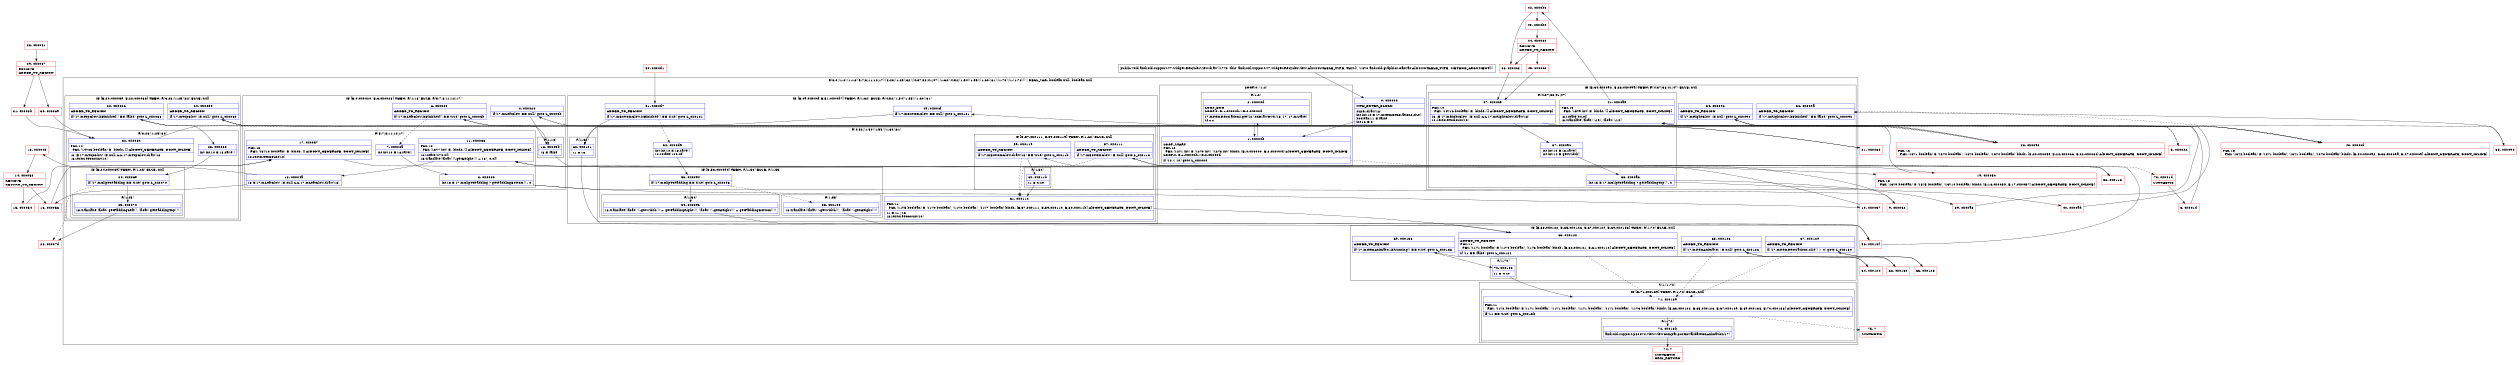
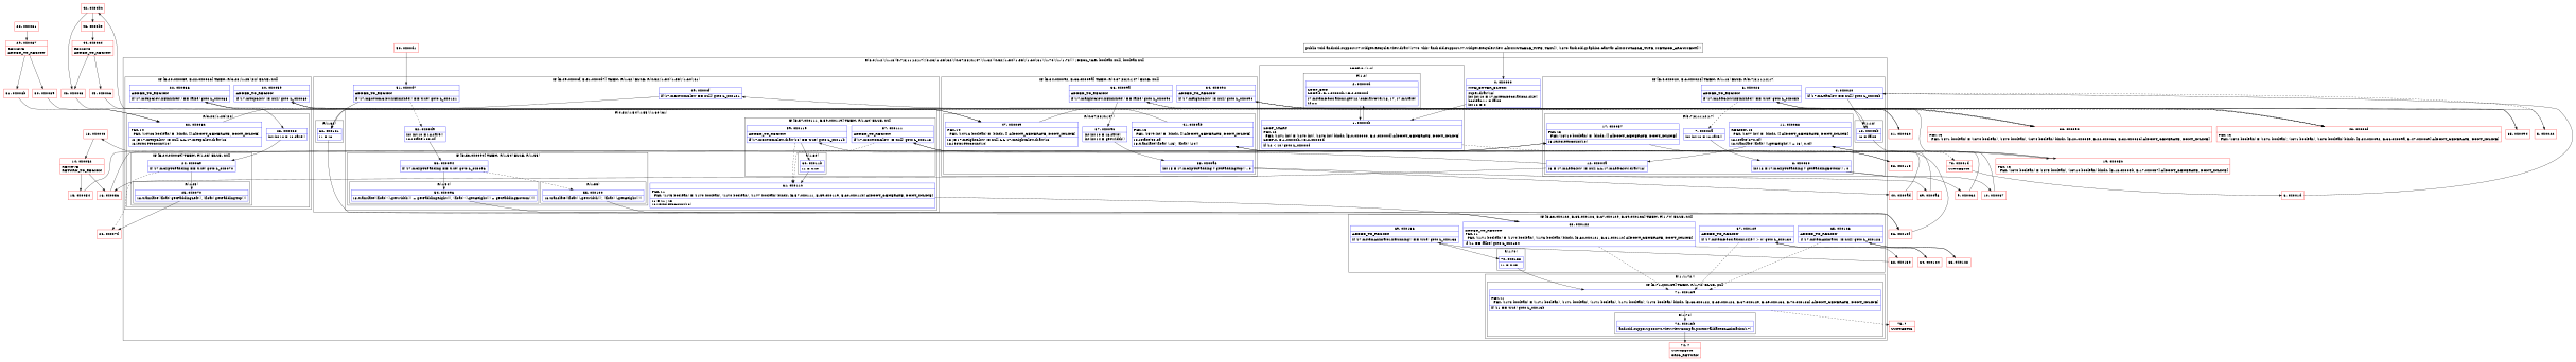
  digraph {
    node [color=blue shape=record]
    n1 [label="{2\:\ 0x000d|LOOP_END\lLOOP:0: B:1:0x000b\-\>B:2:0x000d\l|r7.mItemDecorations.get(r2).onDrawOver(r8, r7, r7.mState)\lr2++\l}"]
    n2 [label="{1\:\ 0x000b|LOOP_START\lPHI: r2 \l  PHI: (r2v1 int) = (r2v0 int), (r2v3 int) binds: [B:0:0x0000, B:2:0x000d] A[DONT_GENERATE, DONT_INLINE]\lLOOP:0: B:1:0x000b\-\>B:2:0x000d\l|if (r2 \< r0) goto L_0x000d\l}"]
    n3 [label="{18\:\ 0x005b|r3 = false\l}"]
    n4 [label="{7\:\ 0x002a|int int r0 = r8.save()\l}"]
    n5 [label="{8\:\ 0x0030|int r3 = r7.mClipToPadding ? getPaddingBottom() : 0\l}"]
-   n6 [label="{11\:\ 0x0038|PHI: r3 \l  PHI: (r3v7 int) =  binds: [] A[DONT_GENERATE, DONT_INLINE]\l|r8.rotate(270.0f)\lr8.translate((float) ((\-getHeight()) + r3), 0.0f)\l}"]
+   n6 [label="{11\:\ 0x0038|REGION: r3 \l  PHI: (r3v7 int) =  binds: [] A[DONT_GENERATE, DONT_INLINE]\l|r8.rotate(270.0f)\lr8.translate((float) ((\-getHeight()) + r3), 0.0f)\l}"]
    n7 [label="{12\:\ 0x004a|r3 = r7.mLeftGlow != null && r7.mLeftGlow.draw(r8)\l}"]
    n8 [label="{17\:\ 0x0057|PHI: r3 \l  PHI: (r3v10 boolean) =  binds: [] A[DONT_GENERATE, DONT_INLINE]\l|r8.restoreToCount(r0)\l}"]
    n9 [label="{4\:\ 0x0020|if (r7.mLeftGlow == null) goto L_0x005b\l}"]
    n10 [label="{6\:\ 0x0028|ADDED_TO_REGION\l|if (r7.mLeftGlow.isFinished() == true) goto L_0x005b\l}"]
    n11 [label="{25\:\ 0x0070|r8.translate((float) getPaddingLeft(), (float) getPaddingTop())\l}"]
    n12 [label="{24\:\ 0x006e|if (r7.mClipToPadding == true) goto L_0x0070\l}"]
    n13 [label="{23\:\ 0x0068|int int r0 = r8.save()\l}"]
    n14 [label="{32\:\ 0x008c|PHI: r4 \l  PHI: (r4v23 boolean) =  binds: [] A[DONT_GENERATE, DONT_INLINE]\l|r3 \|= r7.mTopGlow != null && r7.mTopGlow.draw(r8)\lr8.restoreToCount(r0)\l}"]
    n15 [label="{20\:\ 0x005e|ADDED_TO_REGION\l|if (r7.mTopGlow != null) goto L_0x0060\l}"]
    n16 [label="{22\:\ 0x0066|ADDED_TO_REGION\l|if (r7.mTopGlow.isFinished() == false) goto L_0x0068\l}"]
    n17 [label="{37\:\ 0x009c|int int r0 = r8.save()\lint int r4 = getWidth()\l}"]
    n18 [label="{38\:\ 0x00a6|int r5 = r7.mClipToPadding ? getPaddingTop() : 0\l}"]
    n19 [label="{41\:\ 0x00ae|PHI: r5 \l  PHI: (r5v9 int) =  binds: [] A[DONT_GENERATE, DONT_INLINE]\l|r8.rotate(90.0f)\lr8.translate((float) (\-r5), (float) (\-r4))\l}"]
    n20 [label="{47\:\ 0x00c9|PHI: r4 \l  PHI: (r4v16 boolean) =  binds: [] A[DONT_GENERATE, DONT_INLINE]\l|r3 \|= r7.mRightGlow != null && r7.mRightGlow.draw(r8)\lr8.restoreToCount(r0)\l}"]
    n21 [label="{34\:\ 0x0092|ADDED_TO_REGION\l|if (r7.mRightGlow != null) goto L_0x0094\l}"]
    n22 [label="{36\:\ 0x009a|ADDED_TO_REGION\l|if (r7.mRightGlow.isFinished() == false) goto L_0x009c\l}"]
    n23 [label="{62\:\ 0x0121|r1 = r3\l}"]
    n24 [label="{54\:\ 0x00e6|r8.translate((float) ((\-getWidth()) + getPaddingRight()), (float) ((\-getHeight()) + getPaddingBottom()))\l}"]
    n25 [label="{55\:\ 0x0100|r8.translate((float) (\-getWidth()), (float) (\-getHeight()))\l}"]
    n26 [label="{53\:\ 0x00e4|if (r7.mClipToPadding == true) goto L_0x00e6\l}"]
    n27 [label="{60\:\ 0x011b|r1 = true\l}"]
    n28 [label="{57\:\ 0x0111|ADDED_TO_REGION\l|if (r7.mBottomGlow != null) goto L_0x0113\l}"]
    n29 [label="{59\:\ 0x0119|ADDED_TO_REGION\l|if (r7.mBottomGlow.draw(r8) == true) goto L_0x011b\l}"]
    n30 [label="{52\:\ 0x00d9|int int r0 = r8.save()\lr8.rotate(180.0f)\l}"]
    n31 [label="{61\:\ 0x011c|PHI: r1 \l  PHI: (r1v5 boolean) = (r1v0 boolean), (r1v0 boolean), (r1v7 boolean) binds: [B:57:0x0111, B:59:0x0119, B:60:0x011b] A[DONT_GENERATE, DONT_INLINE]\l|r1 = r1 \| r3\lr8.restoreToCount(r0)\l}"]
    n32 [label="{49\:\ 0x00cf|if (r7.mBottomGlow == null) goto L_0x0121\l}"]
    n33 [label="{51\:\ 0x00d7|ADDED_TO_REGION\l|if (r7.mBottomGlow.isFinished() == true) goto L_0x0121\l}"]
    n34 [label="{70\:\ 0x0138|r1 = true\l}"]
    n35 [label="{63\:\ 0x0122|ADDED_TO_REGION\lPHI: r1 \l  PHI: (r1v1 boolean) = (r1v4 boolean), (r1v6 boolean) binds: [B:62:0x0121, B:61:0x011c] A[DONT_GENERATE, DONT_INLINE]\l|if (r1 == false) goto L_0x0124\l}"]
    n36 [label="{65\:\ 0x0126|ADDED_TO_REGION\l|if (r7.mItemAnimator != null) goto L_0x0128\l}"]
    n37 [label="{67\:\ 0x012e|ADDED_TO_REGION\l|if (r7.mItemDecorations.size() \> 0) goto L_0x0130\l}"]
    n38 [label="{69\:\ 0x0136|ADDED_TO_REGION\l|if (r7.mItemAnimator.isRunning() == true) goto L_0x0138\l}"]
    n39 [label="{72\:\ 0x013b|android.support.p000v4.view.ViewCompat.postInvalidateOnAnimation(r7)\l}"]
    n40 [label="{71\:\ 0x0139|PHI: r1 \l  PHI: (r1v2 boolean) = (r1v1 boolean), (r1v1 boolean), (r1v1 boolean), (r1v1 boolean), (r1v3 boolean) binds: [B:63:0x0122, B:65:0x0126, B:67:0x012e, B:69:0x0136, B:70:0x0138] A[DONT_GENERATE, DONT_INLINE]\l|if (r1 == true) goto L_0x013b\l}"]
    n41 [label="{0\:\ 0x0000|MTH_ENTER_BLOCK\l|super.draw(r8)\lint int r0 = r7.mItemDecorations.size()\lboolean r1 = false\lint r2 = 0\l}"]
    n42 [color=red label="{73\:\ 0x001d|SYNTHETIC\l}"]
    n43 [color=red label="{19\:\ 0x005c|PHI: r3 \l  PHI: (r3v0 boolean) = (r3v5 boolean), (r3v10 boolean) binds: [B:18:0x005b, B:17:0x0057] A[DONT_GENERATE, DONT_INLINE]\l}"]
    n44 [color=red label="{9\:\ 0x0032}"]
    n45 [color=red label="{10\:\ 0x0037}"]
    n46 [color=red label="{13\:\ 0x004c}"]
    n47 [color=red label="{16\:\ 0x0056}"]
    n48 [color=red label="{5\:\ 0x0022}"]
    n49 [color=red label="{26\:\ 0x007d}"]
    n50 [color=red label="{33\:\ 0x0090|PHI: r3 \l  PHI: (r3v1 boolean) = (r3v0 boolean), (r3v0 boolean), (r3v4 boolean) binds: [B:20:0x005e, B:22:0x0066, B:32:0x008c] A[DONT_GENERATE, DONT_INLINE]\l}"]
    n51 [color=red label="{21\:\ 0x0060}"]
    n52 [color=red label="{39\:\ 0x00a8}"]
    n53 [color=red label="{40\:\ 0x00ad}"]
    n54 [color=red label="{42\:\ 0x00bc}"]
    n55 [color=red label="{48\:\ 0x00cd|PHI: r3 \l  PHI: (r3v2 boolean) = (r3v1 boolean), (r3v1 boolean), (r3v3 boolean) binds: [B:34:0x0092, B:36:0x009a, B:47:0x00c9] A[DONT_GENERATE, DONT_INLINE]\l}"]
    n56 [color=red label="{35\:\ 0x0094}"]
    n57 [color=red label="{56\:\ 0x010f}"]
    n58 [color=red label="{58\:\ 0x0113}"]
    n59 [color=red label="{64\:\ 0x0124}"]
    n60 [color=red label="{66\:\ 0x0128}"]
    n61 [color=red label="{68\:\ 0x0130}"]
    n62 [color=red label="{74\:\ ?|SYNTHETIC\lORIG_RETURN\l}"]
    n63 [color=red label="{75\:\ ?|SYNTHETIC\l}"]
    n64 [color=red label="{3\:\ 0x001d}"]
    n65 [color=red label="{14\:\ 0x0052|REMOVE\lRETURN_TO_REGION\l}"]
    n66 [color=red label="{43\:\ 0x00be}"]
    n67 [color=red label="{46\:\ 0x00c8}"]
    n68 [color=red label="{50\:\ 0x00d1}"]
    n69 [color=red label="{15\:\ 0x0054}"]
    n70 [color=red label="{28\:\ 0x0081}"]
    n71 [color=red label="{29\:\ 0x0087|REMOVE\lADDED_TO_REGION\l}"]
    n72 [color=red label="{31\:\ 0x008b}"]
    n73 [color=red label="{30\:\ 0x0089}"]
    n74 [color=red label="{44\:\ 0x00c4|REMOVE\lADDED_TO_REGION\l}"]
    n75 [color=red label="{45\:\ 0x00c6}"]
    n76 [label="{public void android.support.v7.widget.RecyclerView.draw((r7v0 'this' android.support.v7.widget.RecyclerView A[IMMUTABLE_TYPE, THIS]), (r8v0 android.graphics.Canvas A[IMMUTABLE_TYPE, METHOD_ARGUMENT])) }" color=""]
    subgraph cluster_1 {
      label="R(8:0|(1:2)|(1:18)(5:7|8|11|12|17)|(3:23|(1:25)|32)|(4:37|38|41|47)|(1:62)(4:52|(1:54)(1:55)|(1:60)|61)|(1:70)|(1:(1:72))) | DECL_VAR: boolean null, boolean null\l"
      n41
      subgraph cluster_2 {
        label="LOOP:0: (1:2)"
        n2
        subgraph cluster_3 {
          label="R(1:2)"
          n1
        }
      }
      subgraph cluster_4 {
        label="IF [B:4:0x0020, B:6:0x0028] THEN: R(1:18) ELSE: R(5:7|8|11|12|17)"
        n9
        n10
        subgraph cluster_5 {
          label="R(1:18)"
          n3
        }
        subgraph cluster_6 {
          label="R(5:7|8|11|12|17)"
          n4
          n5
          n6
          n7
          n8
        }
      }
      subgraph cluster_7 {
        label="IF [B:20:0x005e, B:22:0x0066] THEN: R(3:23|(1:25)|32) ELSE: null"
        n15
        n16
        subgraph cluster_8 {
          label="R(3:23|(1:25)|32)"
          n13
          n14
          subgraph cluster_9 {
            label="IF [B:24:0x006e] THEN: R(1:25) ELSE: null"
            n12
            subgraph cluster_10 {
              label="R(1:25)"
              n11
            }
          }
        }
      }
      subgraph cluster_11 {
        label="IF [B:34:0x0092, B:36:0x009a] THEN: R(4:37|38|41|47) ELSE: null"
        n21
        n22
        subgraph cluster_12 {
          label="R(4:37|38|41|47)"
          n17
          n18
          n19
          n20
        }
      }
      subgraph cluster_13 {
        label="IF [B:49:0x00cf, B:51:0x00d7] THEN: R(1:62) ELSE: R(4:52|(1:54)(1:55)|(1:60)|61)"
        n32
        n33
        subgraph cluster_14 {
          label="R(1:62)"
          n23
        }
        subgraph cluster_15 {
          label="R(4:52|(1:54)(1:55)|(1:60)|61)"
          n30
          n31
          subgraph cluster_16 {
            label="IF [B:53:0x00e4] THEN: R(1:54) ELSE: R(1:55)"
            n26
            subgraph cluster_17 {
              label="R(1:54)"
              n24
            }
            subgraph cluster_18 {
              label="R(1:55)"
              n25
            }
          }
          subgraph cluster_19 {
            label="IF [B:57:0x0111, B:59:0x0119] THEN: R(1:60) ELSE: null"
            n28
            n29
            subgraph cluster_20 {
              label="R(1:60)"
              n27
            }
          }
        }
      }
      subgraph cluster_21 {
        label="IF [B:63:0x0122, B:65:0x0126, B:67:0x012e, B:69:0x0136] THEN: R(1:70) ELSE: null"
        n35
        n36
        n37
        n38
        subgraph cluster_22 {
          label="R(1:70)"
          n34
        }
      }
      subgraph cluster_23 {
        label="R(1:(1:72))"
        subgraph cluster_24 {
          label="IF [B:71:0x0139] THEN: R(1:72) ELSE: null"
          n40
          subgraph cluster_25 {
            label="R(1:72)"
            n39
          }
        }
      }
    }
    n1 -> n2
    n2 -> n1
    n2 -> n42 [style=dashed]
    n3 -> n43
    n4 -> n5
    n5 -> n44
    n5 -> n45
    n6 -> n7
    n7 -> n46
    n7 -> n47
    n8 -> n43
    n9 -> n3
    n9 -> n48 [style=dashed]
    n10 -> n3
    n10 -> n4 [style=dashed]
    n11 -> n49
    n12 -> n11
    n12 -> n49 [style=dashed]
    n13 -> n12
    n14 -> n50
    n15 -> n50 [style=dashed]
    n15 -> n51
    n16 -> n13
    n16 -> n50 [style=dashed]
    n17 -> n18
    n18 -> n52
    n18 -> n53
    n19 -> n54
    n20 -> n55
    n21 -> n55 [style=dashed]
    n21 -> n56
-   n20 -> n17
+   n22 -> n17
    n22 -> n55 [style=dashed]
    n23 -> n35
    n24 -> n57
    n25 -> n57
    n26 -> n24
    n26 -> n25 [style=dashed]
    n27 -> n31
    n28 -> n31 [style=dashed]
    n28 -> n58
    n29 -> n27
    n29 -> n31 [style=dashed]
    n30 -> n26
    n31 -> n35
    n32 -> n23
    n33 -> n23
    n33 -> n30 [style=dashed]
    n34 -> n40
    n35 -> n40 [style=dashed]
    n35 -> n59
    n36 -> n40 [style=dashed]
    n36 -> n60
    n37 -> n40 [style=dashed]
    n37 -> n61
    n38 -> n34
    n39 -> n62
    n40 -> n39
    n40 -> n63 [style=dashed]
    n41 -> n2
    n42 -> n64
    n43 -> n15
    n44 -> n6
    n45 -> n6
    n46 -> n65
    n47 -> n8
    n48 -> n10
    n50 -> n21
    n51 -> n16
    n52 -> n19
    n53 -> n19
    n54 -> n66
    n54 -> n67
    n55 -> n32
    n56 -> n22
    n57 -> n28
    n58 -> n29
    n59 -> n36
    n60 -> n37
    n61 -> n38
    n64 -> n9
    n65 -> n47
    n65 -> n69
    n66 -> n74
    n67 -> n20
    n68 -> n33
    n69 -> n8
    n70 -> n71
    n71 -> n72
    n71 -> n73
    n72 -> n14
    n73 -> n14
    n74 -> n67
    n74 -> n75
    n75 -> n20
    n76 -> n41
  }
